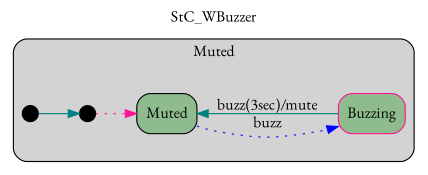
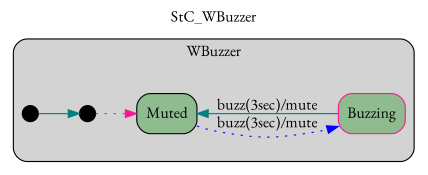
  digraph {
    compound=true
    fontname="EB Garamond"
    label=StC_WBuzzer
    labelloc=t
    rankdir=LR
    node [color=black fillcolor=black fontname="EB Garamond" shape=point]
    edge [color=teal fontname="EB Garamond" style=solid]
    init1_St [height=.2 width=.2]
    init2_St [height=.2 width=.2]
    n3 [fillcolor=darkseagreen label=Muted shape=box style="filled,rounded"]
    n4 [color=deeppink fillcolor=darkseagreen label=Buzzing shape=box style="filled,rounded"]
    subgraph cluster_1 {
      fillcolor=lightgray
-     label=Muted
+     label=WBuzzer
      style="filled,rounded"
      init1_St
      init2_St
      n3
      n4
    }
    init1_St -> init2_St
    init2_St -> n3 [color=deeppink style=dotted]
-   n3 -> n4 [color=blue label=buzz style=dotted]
+   n3 -> n4 [color=blue label="buzz(3sec)/mute" style=dotted]
    n4 -> n3 [label="buzz(3sec)/mute"]
  }
